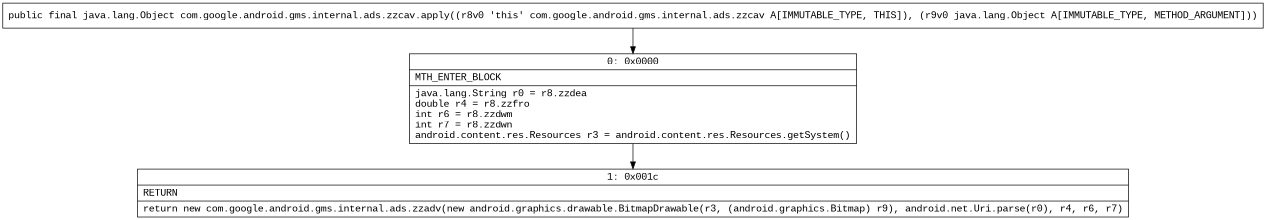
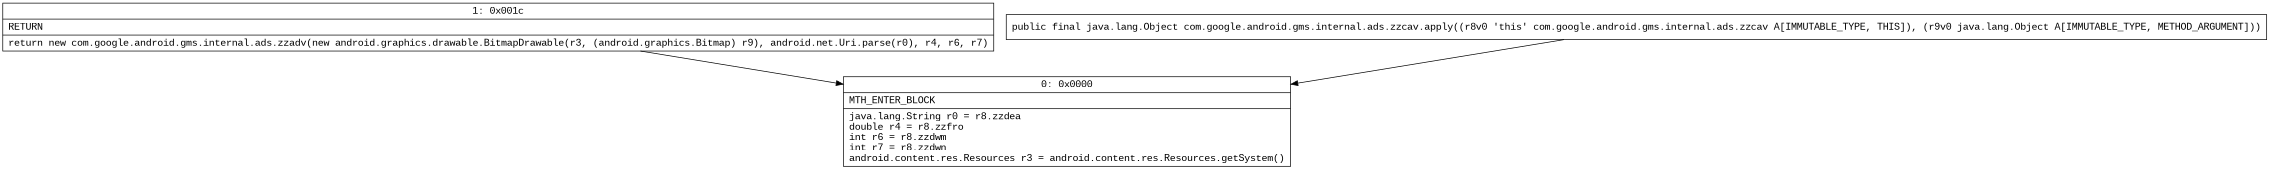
  digraph {
    fontname="Liberation Mono"
    node [shape=record fontname="Liberation Mono"]
    edge [fontname="Liberation Mono"]
    n1 [label="{0\:\ 0x0000|MTH_ENTER_BLOCK\l|java.lang.String r0 = r8.zzdea\ldouble r4 = r8.zzfro\lint r6 = r8.zzdwm\lint r7 = r8.zzdwn\landroid.content.res.Resources r3 = android.content.res.Resources.getSystem()\l}"]
    n2 [label="{1\:\ 0x001c|RETURN\l|return new com.google.android.gms.internal.ads.zzadv(new android.graphics.drawable.BitmapDrawable(r3, (android.graphics.Bitmap) r9), android.net.Uri.parse(r0), r4, r6, r7)\l}"]
    n3 [label="{public final java.lang.Object com.google.android.gms.internal.ads.zzcav.apply((r8v0 'this' com.google.android.gms.internal.ads.zzcav A[IMMUTABLE_TYPE, THIS]), (r9v0 java.lang.Object A[IMMUTABLE_TYPE, METHOD_ARGUMENT])) }"]
-   n1 -> n2
+   n2 -> n1
    n3 -> n1
  }
